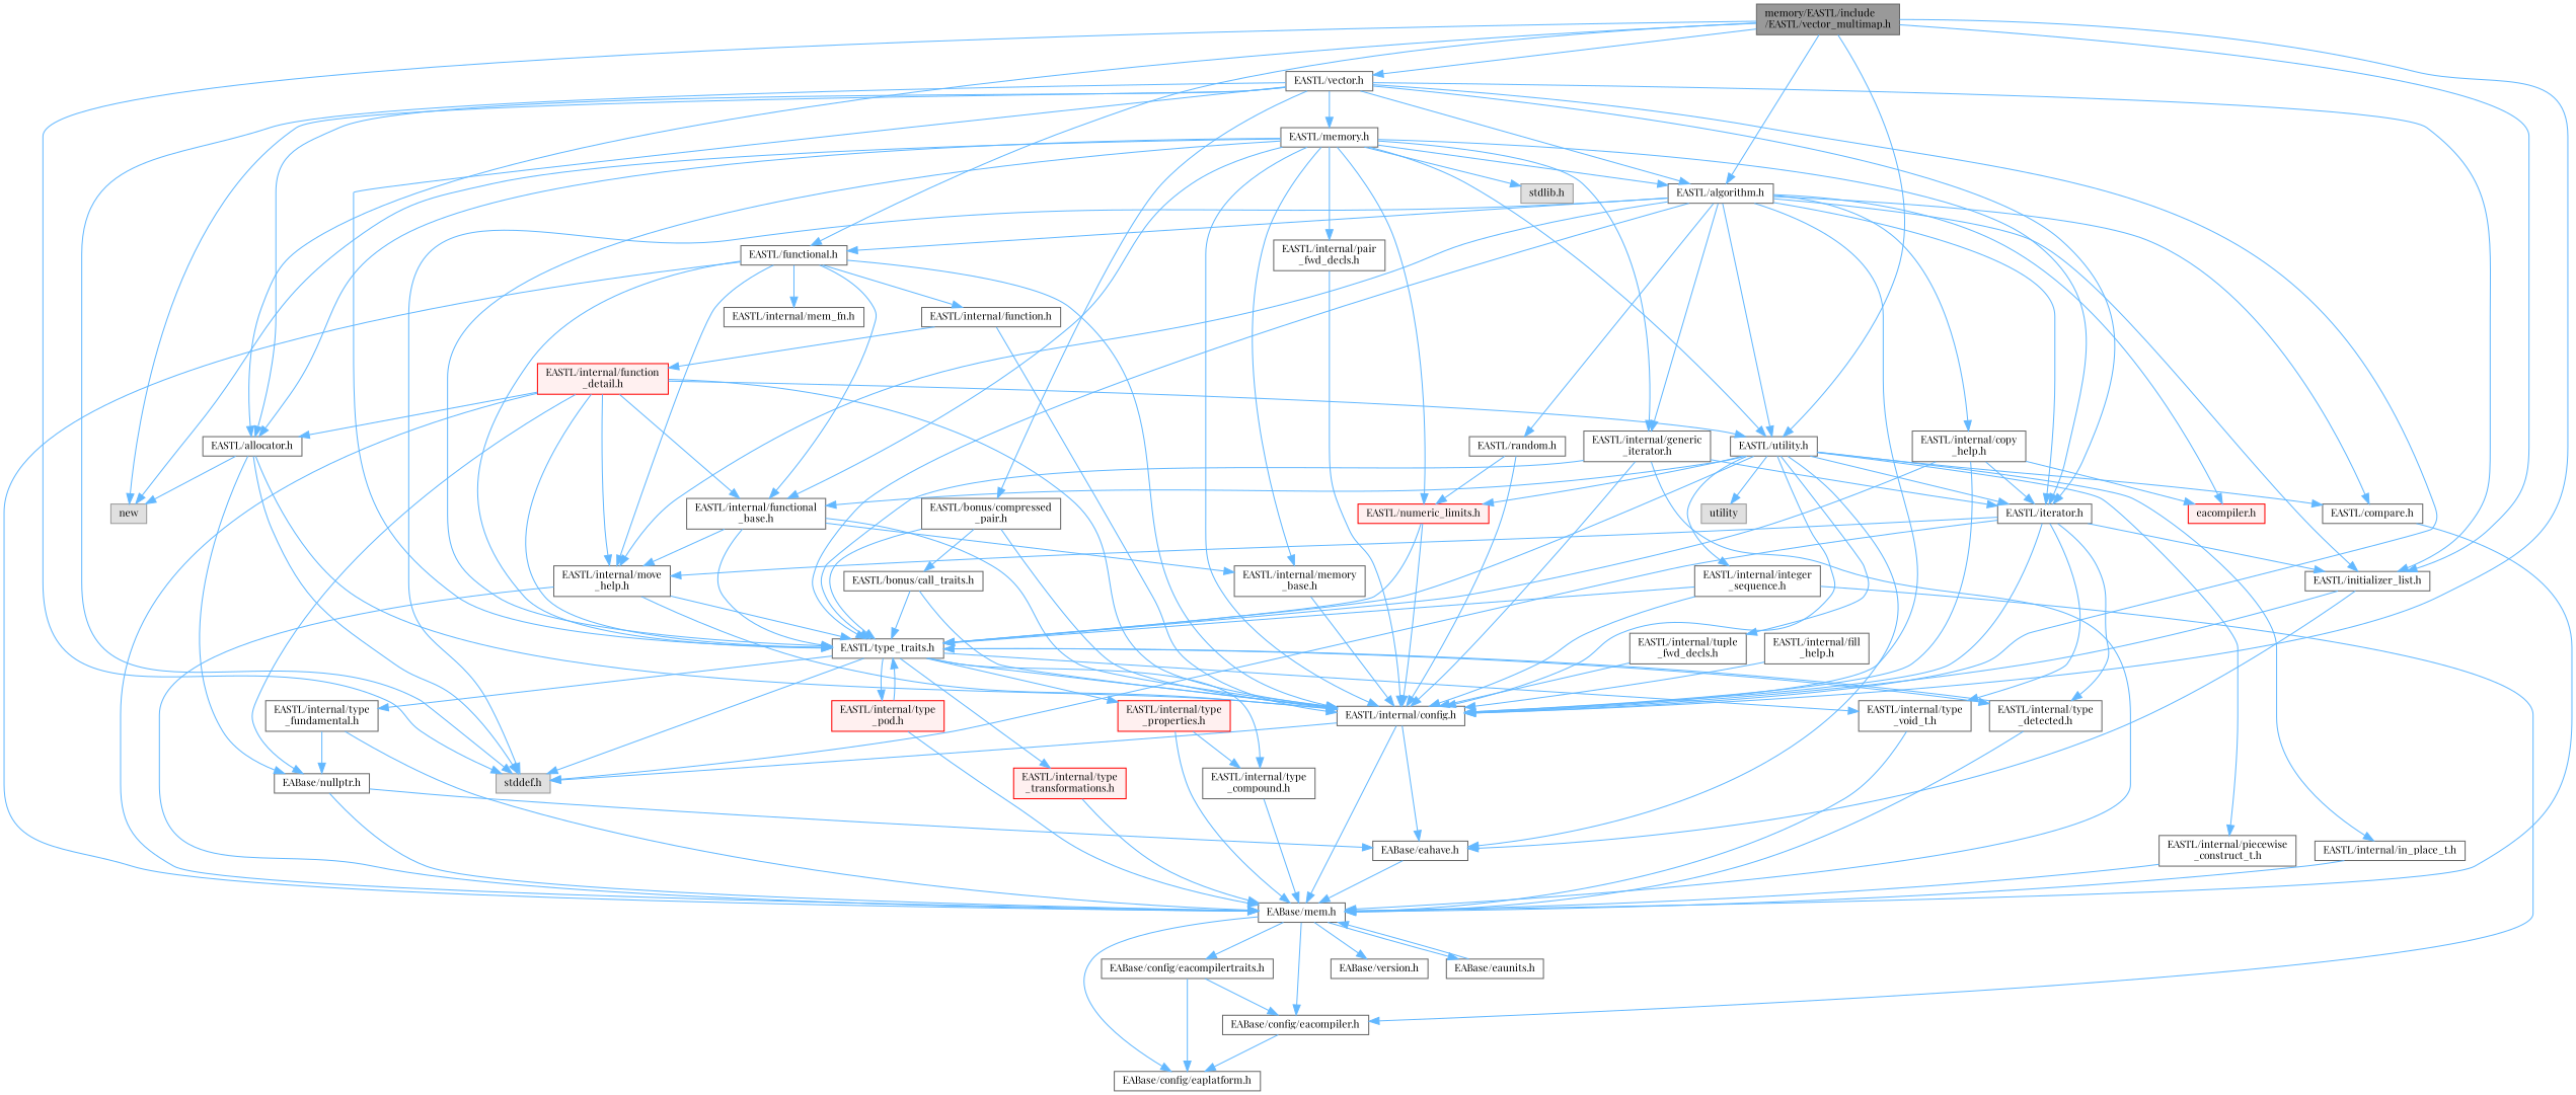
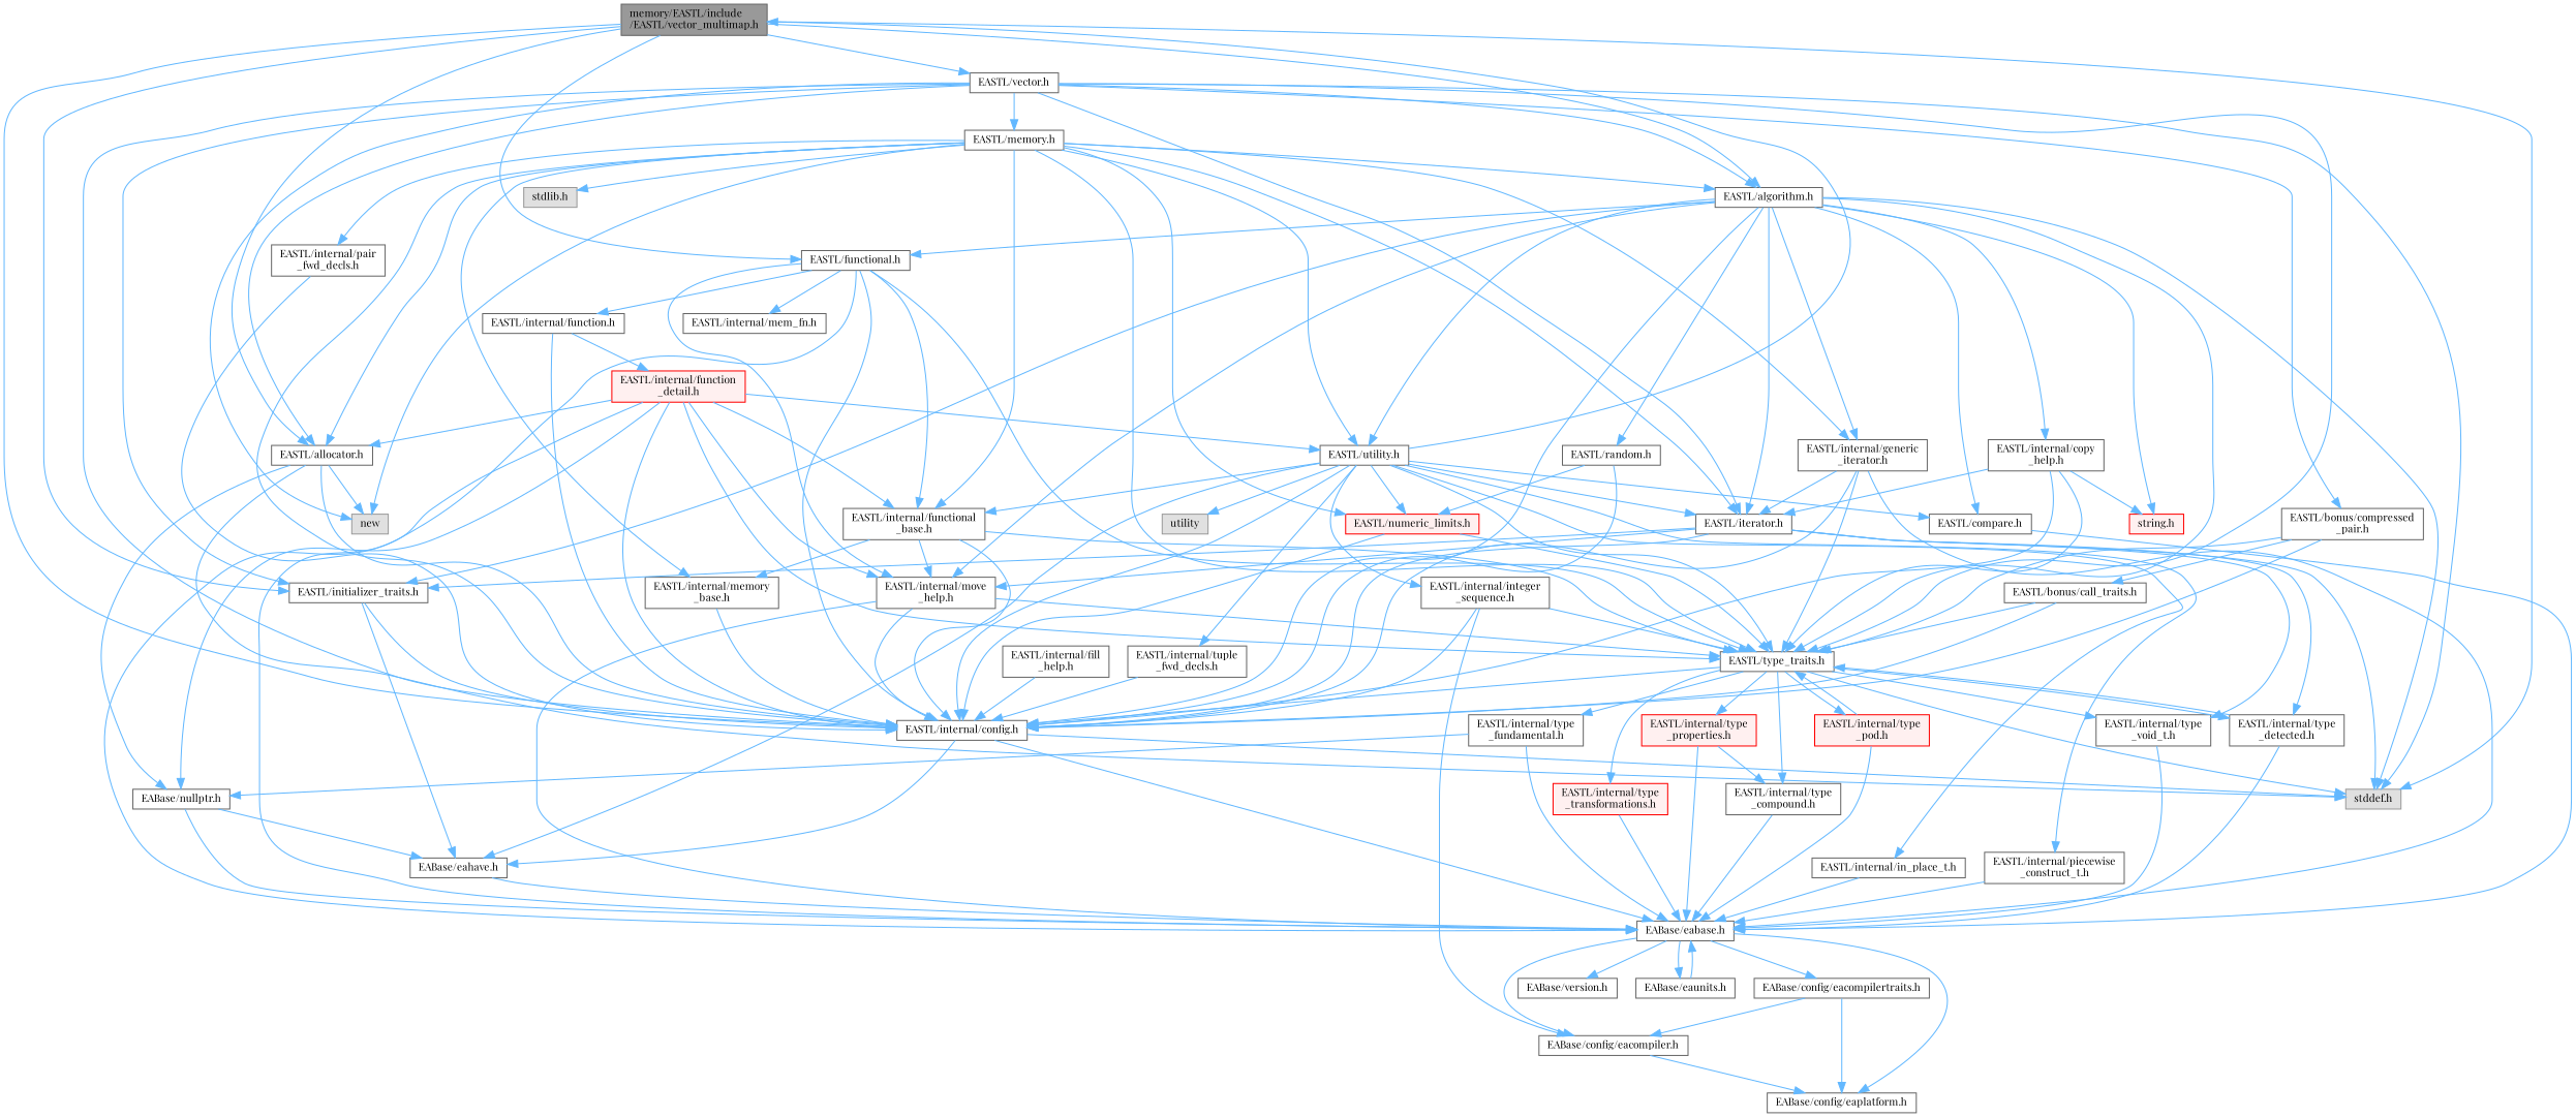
  digraph {
    fontname="Playfair Display"
    node [color=grey40 fillcolor=white fontname="Playfair Display" fontsize=10 shape=box style=filled]
    edge [color=steelblue1 fontname="Playfair Display" fontsize=10 labelfontname=Helvetica labelfontsize=10 style=solid]
    n1 [color=gray40 fillcolor=grey60 fontcolor=black height=0.2 label="memory/EASTL/include\l/EASTL/vector_multimap.h" width=0.4]
    n2 [height=0.2 label="EASTL/internal/config.h" width=0.4]
    n3 [color=grey60 fillcolor="#E0E0E0" height=0.2 label="stddef.h" width=0.4]
    n4 [height=0.2 label="EASTL/allocator.h" width=0.4]
    n5 [height=0.2 label="EASTL/functional.h" width=0.4]
    n6 [height=0.2 label="EASTL/utility.h" width=0.4]
-   n7 [height=0.2 label="EASTL/initializer_list.h" width=0.4]
+   n7 [height=0.2 label="EASTL/initializer_traits.h" width=0.4]
    n8 [height=0.2 label="EASTL/vector.h" width=0.4]
    n9 [height=0.2 label="EASTL/algorithm.h" width=0.4]
-   n10 [height=0.2 label="EABase/mem.h" width=0.4]
+   n10 [height=0.2 label="EABase/eabase.h" width=0.4]
    n11 [height=0.2 label="EABase/eahave.h" width=0.4]
    n12 [height=0.2 label="EABase/nullptr.h" width=0.4]
    n13 [color=grey60 fillcolor="#E0E0E0" height=0.2 label=new width=0.4]
    n14 [height=0.2 label="EASTL/internal/move\l_help.h" width=0.4]
    n15 [height=0.2 label="EASTL/type_traits.h" width=0.4]
    n16 [height=0.2 label="EASTL/internal/functional\l_base.h" width=0.4]
    n17 [height=0.2 label="EASTL/internal/mem_fn.h" width=0.4]
    n18 [height=0.2 label="EASTL/internal/function.h" width=0.4]
    n19 [height=0.2 label="EASTL/iterator.h" width=0.4]
    n20 [color=red fillcolor="#FFF0F0" height=0.2 label="EASTL/numeric_limits.h" width=0.4]
    n21 [height=0.2 label="EASTL/compare.h" width=0.4]
    n22 [height=0.2 label="EASTL/internal/integer\l_sequence.h" width=0.4]
    n23 [height=0.2 label="EASTL/internal/tuple\l_fwd_decls.h" width=0.4]
    n24 [height=0.2 label="EASTL/internal/in_place_t.h" width=0.4]
    n25 [height=0.2 label="EASTL/internal/piecewise\l_construct_t.h" width=0.4]
    n26 [color=grey60 fillcolor="#E0E0E0" height=0.2 label=utility width=0.4]
    n27 [height=0.2 label="EASTL/bonus/compressed\l_pair.h" width=0.4]
    n28 [height=0.2 label="EASTL/memory.h" width=0.4]
    n29 [height=0.2 label="EASTL/internal/copy\l_help.h" width=0.4]
-   n30 [color=red fillcolor="#FFF0F0" height=0.2 label="eacompiler.h" width=0.4]
+   n30 [color=red fillcolor="#FFF0F0" height=0.2 label="string.h" width=0.4]
    n31 [height=0.2 label="EASTL/internal/generic\l_iterator.h" width=0.4]
    n32 [height=0.2 label="EASTL/random.h" width=0.4]
    n33 [height=0.2 label="EABase/config/eacompiler.h" width=0.4]
    n34 [height=0.2 label="EABase/config/eaplatform.h" width=0.4]
    n35 [height=0.2 label="EABase/config/eacompilertraits.h" width=0.4]
    n36 [height=0.2 label="EABase/version.h" width=0.4]
    n37 [height=0.2 label="EABase/eaunits.h" width=0.4]
    n38 [height=0.2 label="EASTL/internal/type\l_fundamental.h" width=0.4]
    n39 [color=red fillcolor="#FFF0F0" height=0.2 label="EASTL/internal/type\l_transformations.h" width=0.4]
    n40 [height=0.2 label="EASTL/internal/type\l_void_t.h" width=0.4]
    n41 [color=red fillcolor="#FFF0F0" height=0.2 label="EASTL/internal/type\l_properties.h" width=0.4]
    n42 [height=0.2 label="EASTL/internal/type\l_compound.h" width=0.4]
    n43 [color=red fillcolor="#FFF0F0" height=0.2 label="EASTL/internal/type\l_pod.h" width=0.4]
    n44 [height=0.2 label="EASTL/internal/type\l_detected.h" width=0.4]
    n45 [height=0.2 label="EASTL/internal/memory\l_base.h" width=0.4]
    n46 [color=red fillcolor="#FFF0F0" height=0.2 label="EASTL/internal/function\l_detail.h" width=0.4]
    n47 [height=0.2 label="EASTL/bonus/call_traits.h" width=0.4]
    n48 [height=0.2 label="EASTL/internal/pair\l_fwd_decls.h" width=0.4]
    n49 [color=grey60 fillcolor="#E0E0E0" height=0.2 label="stdlib.h" width=0.4]
    n50 [height=0.2 label="EASTL/internal/fill\l_help.h" width=0.4]
    n1 -> n2
    n1 -> n3
    n1 -> n4
    n1 -> n5
-   n1 -> n6
+   n6 -> n1
    n1 -> n7
    n1 -> n8
    n1 -> n9
    n2 -> n3
    n2 -> n10
    n2 -> n11
    n4 -> n2
    n4 -> n3
    n4 -> n12
    n4 -> n13
    n5 -> n2
    n5 -> n10
    n5 -> n14
    n5 -> n15
    n5 -> n16
    n5 -> n17
    n5 -> n18
    n6 -> n2
    n6 -> n11
    n6 -> n15
    n6 -> n16
    n6 -> n19
    n6 -> n20
    n6 -> n21
    n6 -> n22
    n6 -> n23
    n6 -> n24
    n6 -> n25
    n6 -> n26
    n7 -> n2
    n7 -> n11
    n8 -> n2
    n8 -> n3
    n8 -> n4
    n8 -> n7
    n8 -> n9
    n8 -> n13
    n8 -> n15
    n8 -> n19
    n8 -> n27
    n8 -> n28
    n9 -> n2
    n9 -> n3
    n9 -> n5
    n9 -> n6
    n9 -> n7
    n9 -> n14
    n9 -> n15
    n9 -> n19
    n9 -> n21
    n9 -> n29
    n9 -> n30
    n9 -> n31
    n9 -> n32
    n10 -> n33
    n10 -> n34
    n10 -> n35
    n10 -> n36
    n10 -> n37
    n11 -> n10
    n12 -> n10
    n12 -> n11
    n14 -> n2
    n14 -> n10
    n14 -> n15
    n15 -> n2
    n15 -> n3
    n15 -> n38
    n15 -> n39
    n15 -> n40
    n15 -> n41
    n15 -> n42
    n15 -> n43
    n15 -> n44
    n16 -> n2
    n16 -> n14
    n16 -> n15
    n16 -> n45
    n18 -> n2
    n18 -> n46
    n19 -> n2
    n19 -> n3
    n19 -> n7
    n19 -> n14
    n19 -> n40
    n19 -> n44
    n20 -> n2
    n20 -> n15
    n21 -> n10
    n22 -> n2
    n22 -> n15
    n22 -> n33
    n23 -> n2
    n24 -> n10
    n25 -> n10
    n27 -> n2
    n27 -> n15
    n27 -> n47
    n28 -> n2
    n28 -> n4
    n28 -> n6
    n28 -> n9
    n28 -> n13
    n28 -> n15
    n28 -> n16
    n28 -> n19
    n28 -> n20
    n28 -> n31
    n28 -> n45
    n28 -> n48
    n28 -> n49
    n29 -> n2
    n29 -> n15
    n29 -> n19
    n29 -> n30
    n31 -> n2
    n31 -> n10
    n31 -> n15
    n31 -> n19
    n32 -> n2
    n32 -> n20
    n33 -> n34
    n35 -> n33
    n35 -> n34
    n37 -> n10
    n38 -> n10
    n38 -> n12
    n39 -> n10
    n40 -> n10
    n41 -> n10
    n41 -> n42
    n42 -> n10
    n43 -> n10
    n43 -> n15
    n44 -> n10
    n44 -> n15
    n45 -> n2
    n46 -> n2
    n46 -> n4
    n46 -> n6
    n46 -> n10
    n46 -> n12
    n46 -> n14
    n46 -> n15
    n46 -> n16
    n47 -> n2
    n47 -> n15
    n48 -> n2
    n50 -> n2
  }
